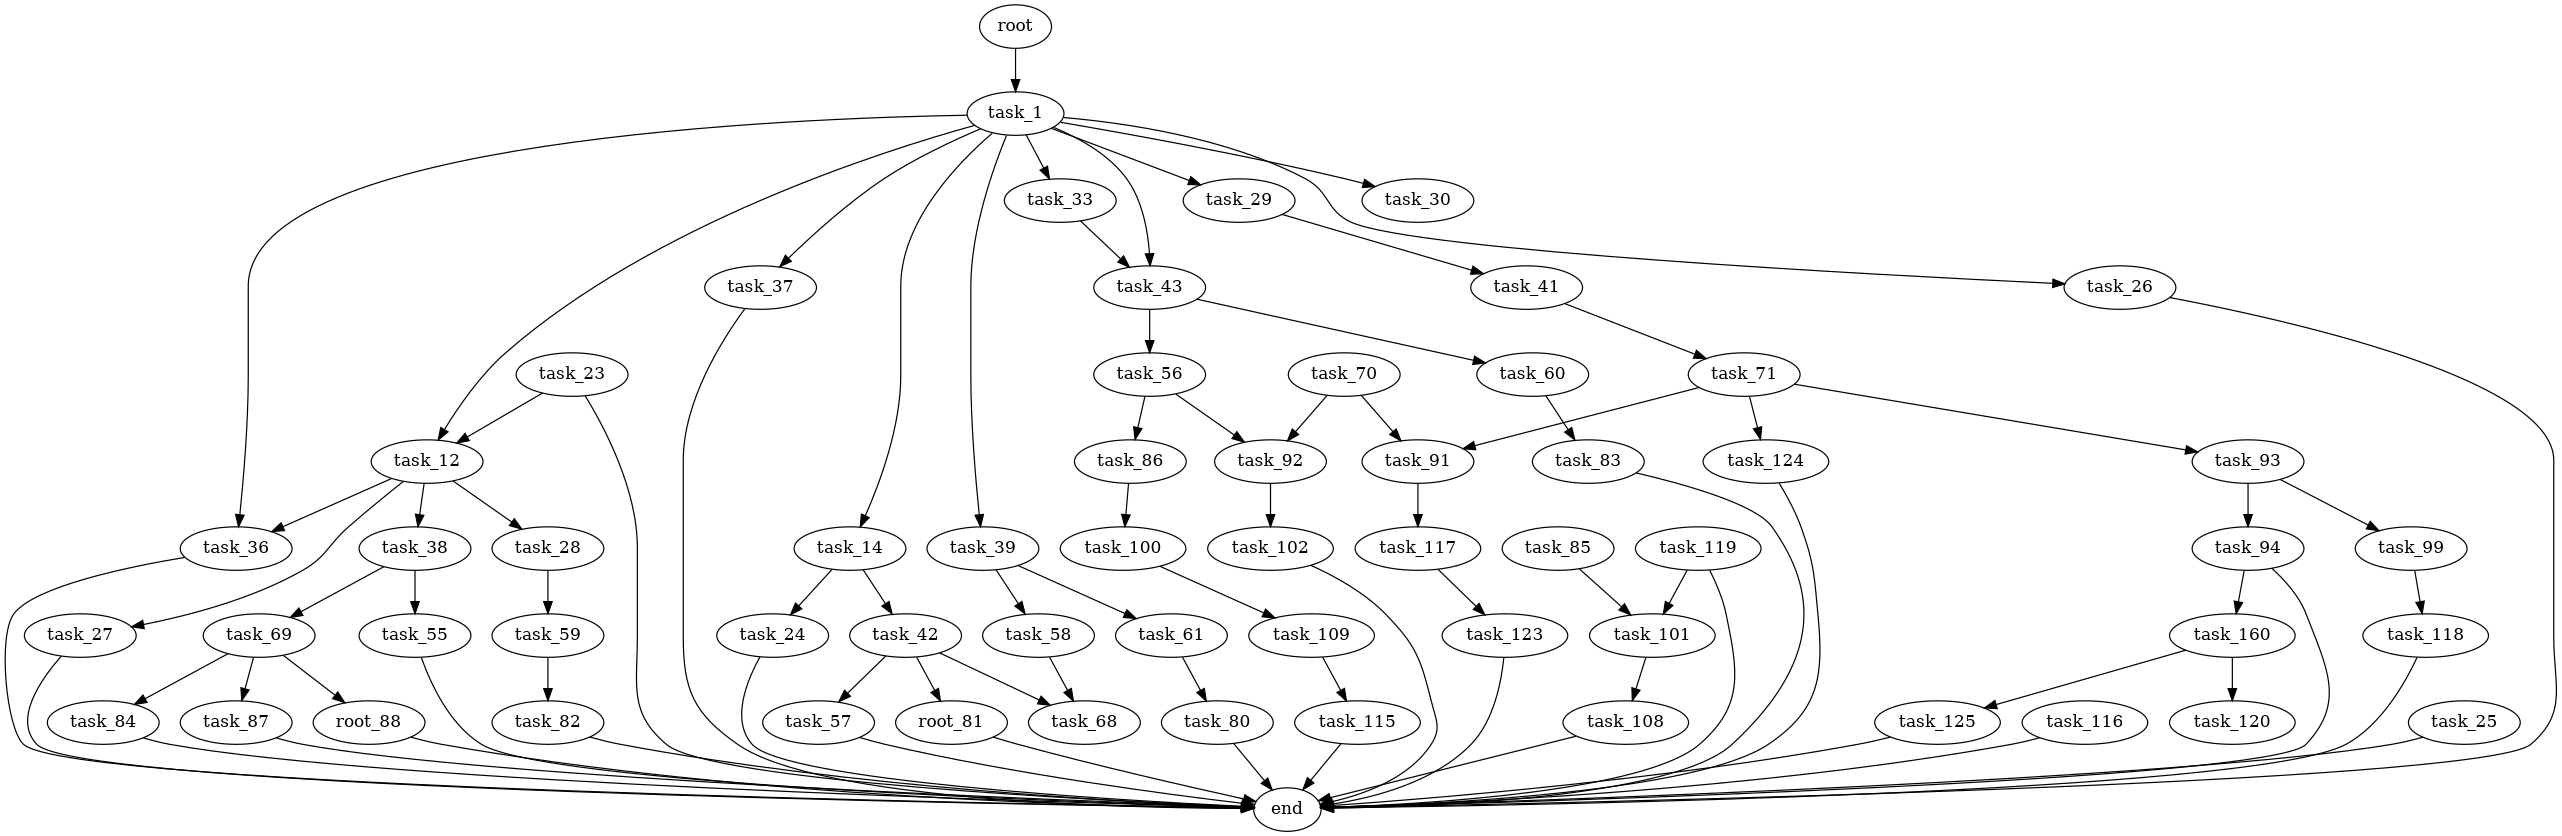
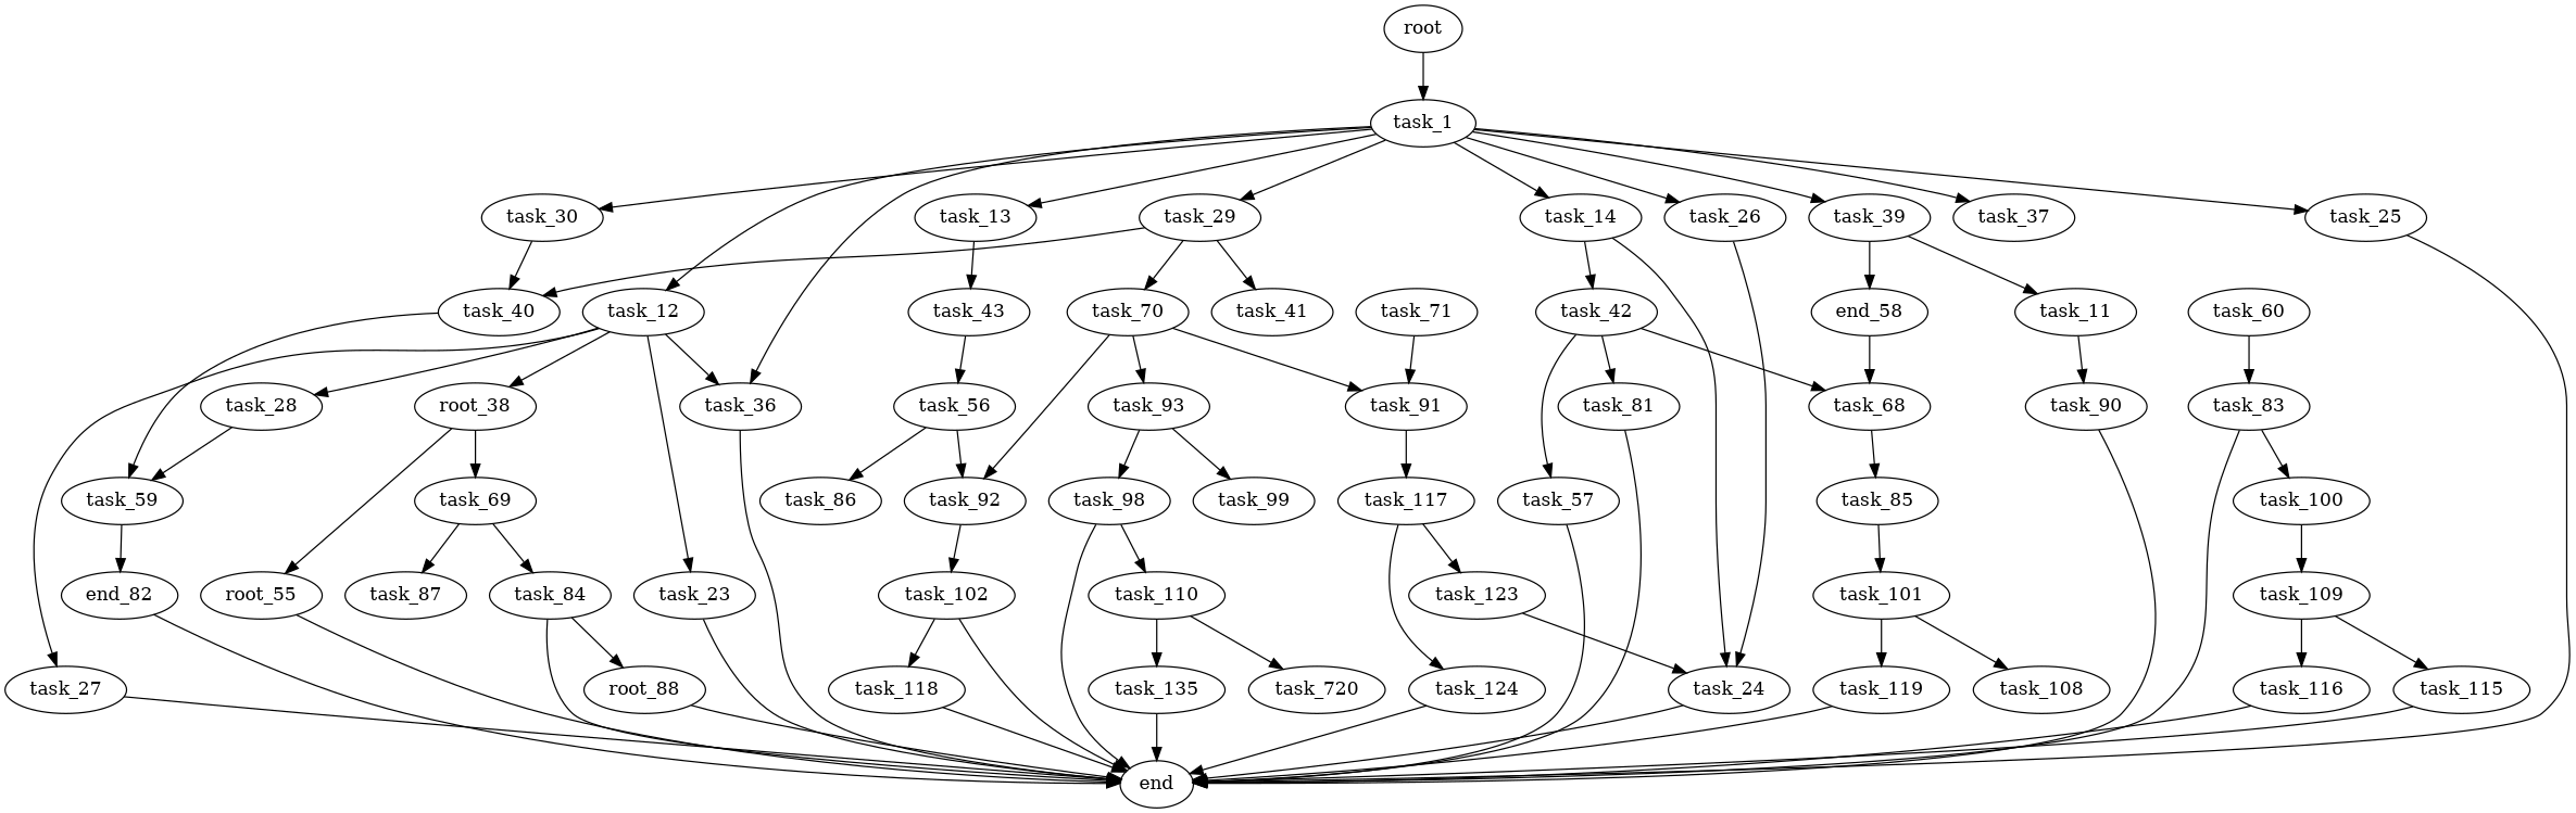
  digraph {
    root
    task_1
    task_12
-   task_13 [label=task_33]
+   task_13
    task_14
    task_25
    task_26
    task_29
    task_30
    task_36
    task_37
    task_39
    task_23
    task_27
    task_28
-   task_38
+   task_38 [label=root_38]
    task_43
    task_24
    task_42
    end
+   task_40
    task_41
    task_70
-   task_58
-   task_61
+   task_58 [label=end_58]
+   task_61 [label=task_11]
    task_59
-   task_55
+   task_55 [label=root_55]
    task_69
    task_56
    task_60
    task_57
    task_68
-   task_81 [label=root_81]
-   task_82
+   task_81
+   task_82 [label=end_82]
    task_71
    task_92
    task_91
    task_93
    task_84
    task_87
    n41 [label=root_88]
-   task_80
+   task_80 [label=task_90]
    task_85
    task_86
    task_83
    task_100
    task_102
    task_101
    task_117
-   task_98 [label=task_94]
+   task_98
    task_99
    task_108
    task_119
    task_109
    task_123
    task_124
-   task_110 [label=task_160]
+   task_110
    task_118
-   task_120
-   task_125
+   task_120 [label=task_720]
+   task_125 [label=task_135]
    task_115
    task_116
    root -> task_1
    task_1 -> task_12
    task_1 -> task_13
    task_1 -> task_14
-   task_1 -> task_43
+   task_1 -> task_25
    task_1 -> task_26
    task_1 -> task_29
    task_1 -> task_30
    task_1 -> task_36
    task_1 -> task_37
    task_1 -> task_39
    task_12 -> task_36
-   task_23 -> task_12
+   task_12 -> task_23
    task_12 -> task_27
    task_12 -> task_28
    task_12 -> task_38
    task_13 -> task_43
    task_14 -> task_24
    task_14 -> task_42
    task_25 -> end
-   task_26 -> end
+   task_26 -> task_24
+   task_29 -> task_40
    task_29 -> task_41
+   task_29 -> task_70
+   task_30 -> task_40
    task_36 -> end
-   task_37 -> end
    task_39 -> task_58
    task_39 -> task_61
    task_23 -> end
    task_27 -> end
    task_28 -> task_59
    task_38 -> task_55
    task_38 -> task_69
    task_43 -> task_56
-   task_43 -> task_60
    task_24 -> end
    task_42 -> task_57
    task_42 -> task_68
    task_42 -> task_81
-   task_41 -> task_71
+   task_40 -> task_59
    task_70 -> task_92
    task_70 -> task_91
-   task_71 -> task_93
+   task_70 -> task_93
    task_58 -> task_68
    task_61 -> task_80
    task_59 -> task_82
    task_55 -> end
    task_69 -> task_84
    task_69 -> task_87
-   task_69 -> n41
+   task_84 -> n41
    task_56 -> task_92
    task_56 -> task_86
    task_60 -> task_83
    task_57 -> end
+   task_68 -> task_85
    task_81 -> end
    task_82 -> end
    task_71 -> task_91
    task_92 -> task_102
    task_91 -> task_117
    task_93 -> task_98
    task_93 -> task_99
    task_84 -> end
-   task_87 -> end
    n41 -> end
    task_80 -> end
    task_85 -> task_101
-   task_86 -> task_100
+   task_83 -> task_100
    task_83 -> end
    task_100 -> task_109
    task_102 -> end
    task_101 -> task_108
-   task_119 -> task_101
+   task_101 -> task_119
    task_117 -> task_123
-   task_71 -> task_124
+   task_117 -> task_124
    task_98 -> end
    task_98 -> task_110
-   task_99 -> task_118
-   task_108 -> end
+   task_102 -> task_118
    task_119 -> end
    task_109 -> task_115
-   task_123 -> end
+   task_109 -> task_116
+   task_123 -> task_24
    task_124 -> end
    task_110 -> task_120
    task_110 -> task_125
    task_118 -> end
    task_125 -> end
    task_115 -> end
    task_116 -> end
  }
